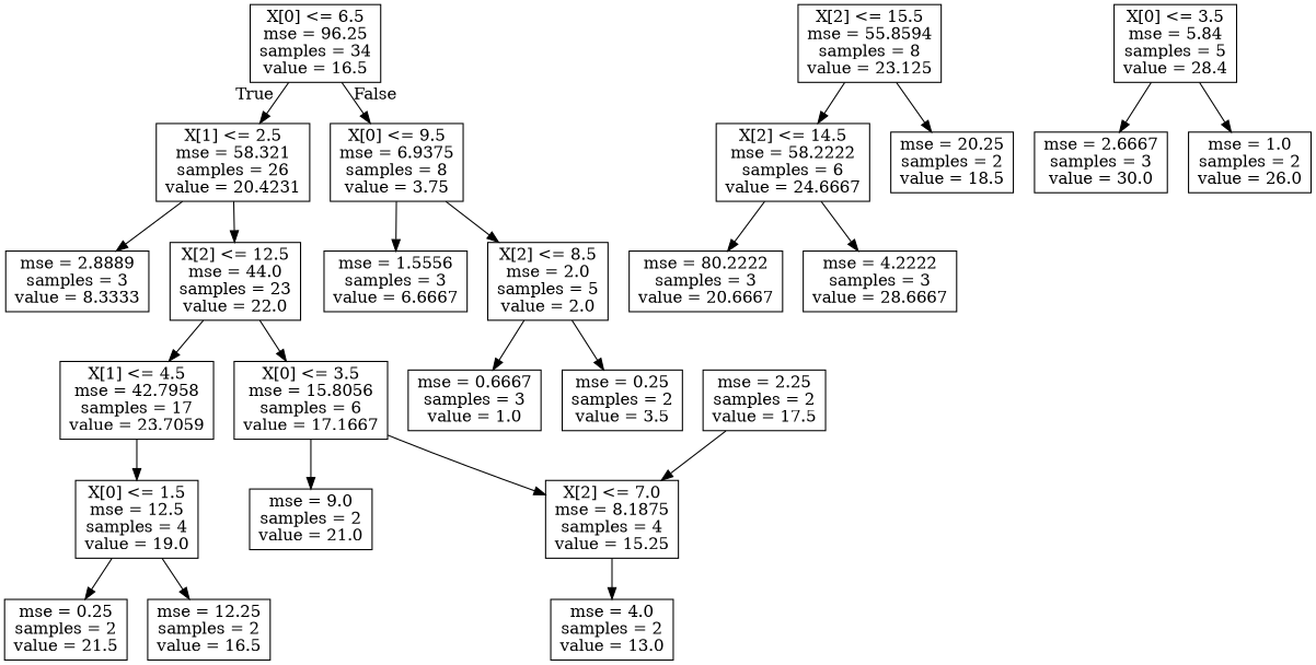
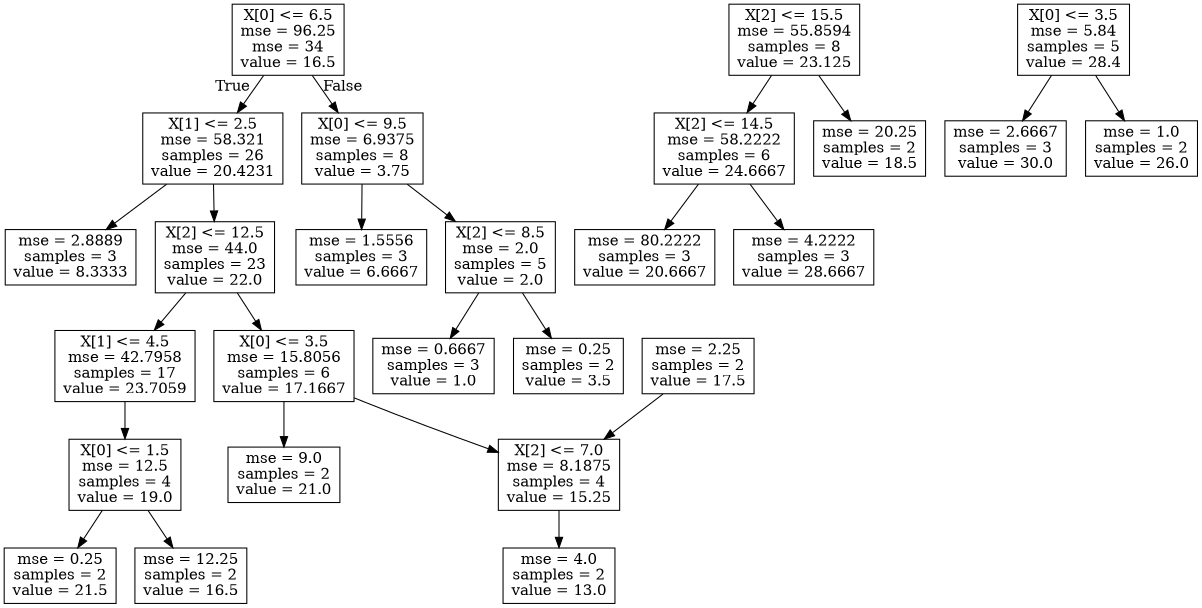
  digraph {
    node [shape=box]
-   n1 [label="X[0] <= 6.5\nmse = 96.25\nsamples = 34\nvalue = 16.5"]
+   n1 [label="X[0] <= 6.5\nmse = 96.25\nmse = 34\nvalue = 16.5"]
    n2 [label="X[1] <= 2.5\nmse = 58.321\nsamples = 26\nvalue = 20.4231"]
    n3 [label="X[0] <= 9.5\nmse = 6.9375\nsamples = 8\nvalue = 3.75"]
    n4 [label="mse = 2.8889\nsamples = 3\nvalue = 8.3333"]
    n5 [label="X[2] <= 12.5\nmse = 44.0\nsamples = 23\nvalue = 22.0"]
    n6 [label="mse = 1.5556\nsamples = 3\nvalue = 6.6667"]
    n7 [label="X[2] <= 8.5\nmse = 2.0\nsamples = 5\nvalue = 2.0"]
    n8 [label="X[0] <= 3.5\nmse = 15.8056\nsamples = 6\nvalue = 17.1667"]
    n9 [label="X[1] <= 4.5\nmse = 42.7958\nsamples = 17\nvalue = 23.7059"]
    n10 [label="X[2] <= 7.0\nmse = 8.1875\nsamples = 4\nvalue = 15.25"]
    n11 [label="mse = 9.0\nsamples = 2\nvalue = 21.0"]
    n12 [label="X[0] <= 1.5\nmse = 12.5\nsamples = 4\nvalue = 19.0"]
    n13 [label="mse = 4.0\nsamples = 2\nvalue = 13.0"]
    n14 [label="mse = 2.25\nsamples = 2\nvalue = 17.5"]
    n15 [label="mse = 0.25\nsamples = 2\nvalue = 21.5"]
    n16 [label="mse = 12.25\nsamples = 2\nvalue = 16.5"]
    n17 [label="X[2] <= 15.5\nmse = 55.8594\nsamples = 8\nvalue = 23.125"]
    n18 [label="X[2] <= 14.5\nmse = 58.2222\nsamples = 6\nvalue = 24.6667"]
    n19 [label="mse = 20.25\nsamples = 2\nvalue = 18.5"]
    n20 [label="X[0] <= 3.5\nmse = 5.84\nsamples = 5\nvalue = 28.4"]
    n21 [label="mse = 2.6667\nsamples = 3\nvalue = 30.0"]
    n22 [label="mse = 1.0\nsamples = 2\nvalue = 26.0"]
    n23 [label="mse = 80.2222\nsamples = 3\nvalue = 20.6667"]
    n24 [label="mse = 4.2222\nsamples = 3\nvalue = 28.6667"]
    n25 [label="mse = 0.25\nsamples = 2\nvalue = 3.5"]
    n26 [label="mse = 0.6667\nsamples = 3\nvalue = 1.0"]
    n1 -> n2 [headlabel=True labelangle=45 labeldistance=2.5]
    n1 -> n3 [headlabel=False labelangle=-45 labeldistance=2.5]
    n2 -> n4
    n2 -> n5
    n3 -> n6
    n3 -> n7
    n5 -> n8
    n5 -> n9
    n7 -> n25
    n7 -> n26
    n8 -> n10
    n8 -> n11
    n9 -> n12
    n10 -> n13
    n12 -> n15
    n12 -> n16
    n14 -> n10
    n17 -> n18
    n17 -> n19
    n18 -> n23
    n18 -> n24
    n20 -> n21
    n20 -> n22
  }
